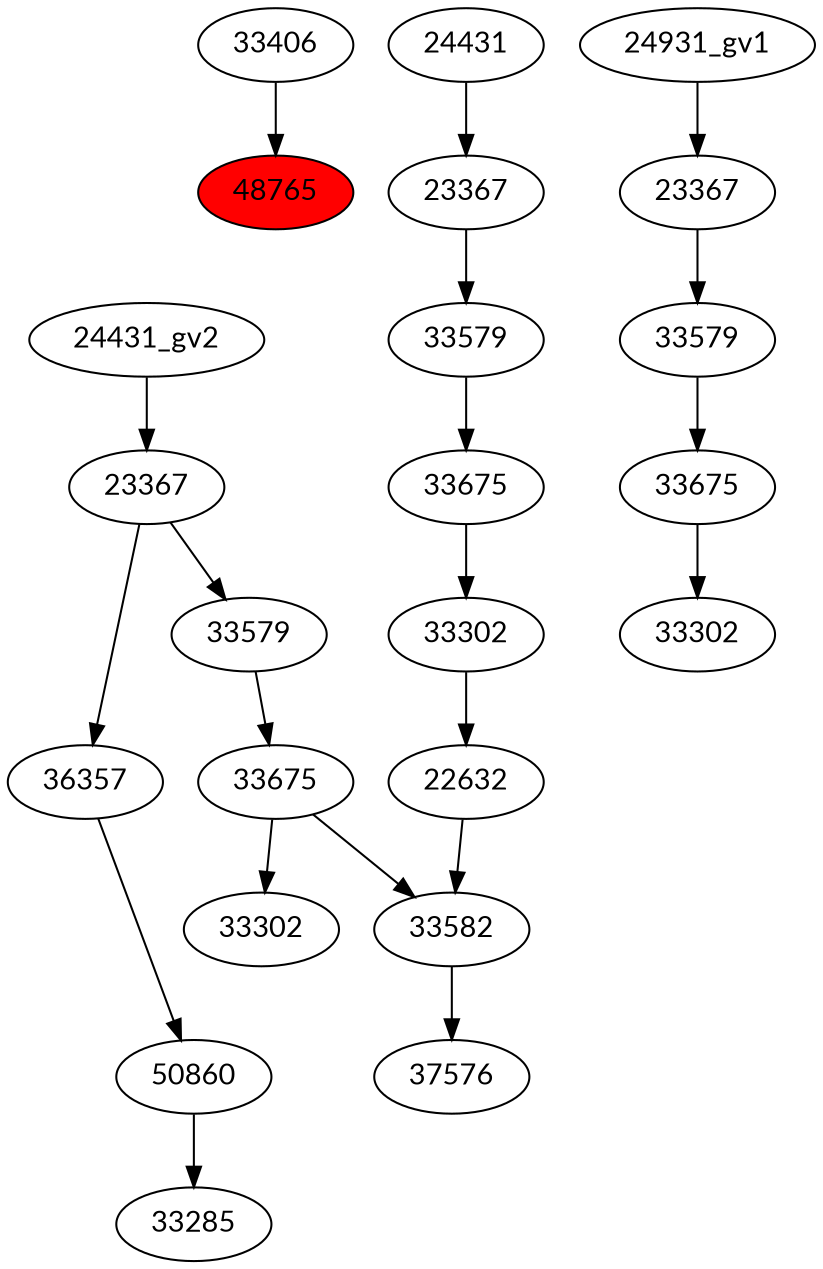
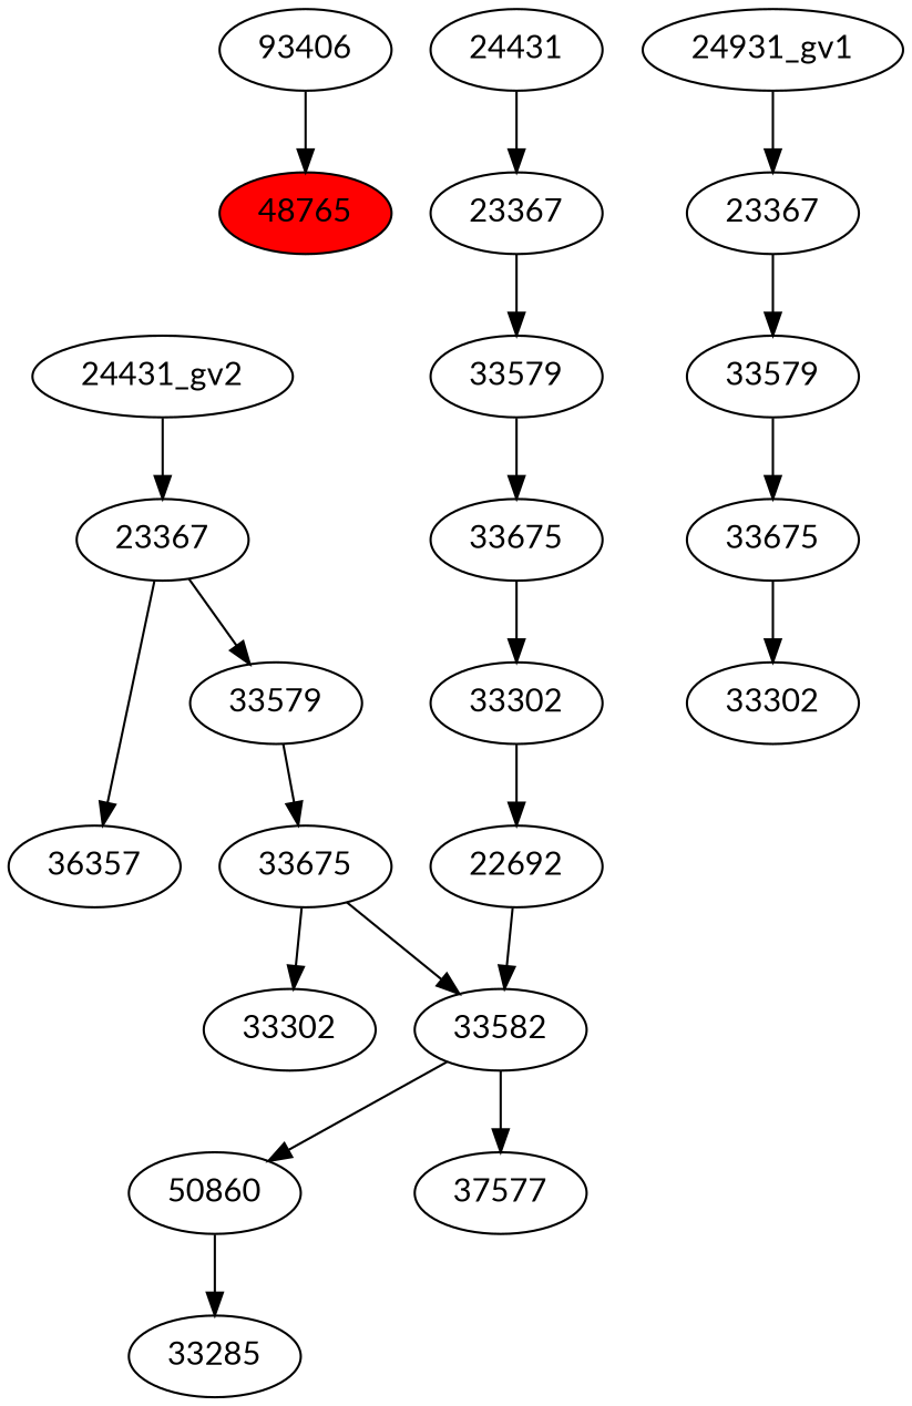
  strict digraph {
    fontname=Lato
    node [fontname=Lato]
    edge [fontname=Lato]
    n1 [fillcolor=red label=48765 style=filled]
-   n2 [label=33406]
-   n3 [label=22632]
+   n2 [label=93406]
+   n3 [label=22692]
    n4 [label=33302]
    n5 [label=33675]
    n6 [label=33579]
    n7 [label=23367]
    n8 [label=24431]
    n9 [label=33302]
    n10 [label=33675]
    n11 [label=33579]
    n12 [label=23367]
    n13 [label="24931_gv1"]
    n14 [label=50860]
    n15 [label=33285]
    n16 [label=33582]
    n17 [label=33675]
    n18 [label=33302]
    n19 [label=33579]
    n20 [label=23367]
    n21 [label=36357]
-   n22 [label=37576]
+   n22 [label=37577]
    "24431_gv2"
    subgraph sub_1 {
      n1
      n2
      n3
      n4
      n5
      n6
      n7
      n8
    }
    subgraph sub_2 {
      n9
      n10
      n11
      n12
      n13
    }
    subgraph sub_3 {
      n14
      n15
      n16
      n17
      n18
      n19
      n20
      n21
      n22
      "24431_gv2"
    }
    n2 -> n1
    n3 -> n16
    n4 -> n3
    n5 -> n4
    n6 -> n5
    n7 -> n6
    n8 -> n7
    n10 -> n9
    n11 -> n10
    n12 -> n11
    n13 -> n12
    n14 -> n15
-   n21 -> n14
+   n16 -> n14
    n16 -> n22
    n17 -> n16
    n17 -> n18
    n19 -> n17
    n20 -> n19
    n20 -> n21
    "24431_gv2" -> n20
  }
